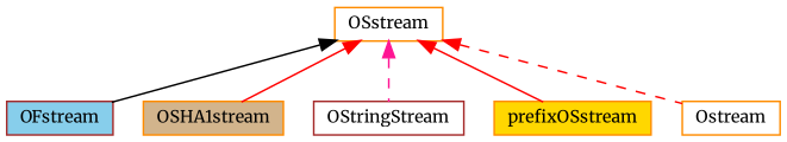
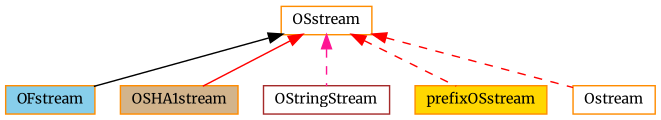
  digraph {
    fontname=Merriweather
    node [color=darkorange fillcolor=white fontname=Merriweather fontsize=10 shape=record style=filled]
    edge [color=red dir=back fontname=Merriweather fontsize=10 labelfontname=Helvetica labelfontsize=10 style=solid]
    n1 [fontcolor=black height=0.2 label=OSstream width=0.4]
-   n2 [color=brown fillcolor=skyblue height=0.2 label=OFstream width=0.4]
+   n2 [fillcolor=skyblue height=0.2 label=OFstream width=0.4]
    n3 [fillcolor=tan height=0.2 label=OSHA1stream width=0.4]
    n4 [color=brown height=0.2 label=OStringStream width=0.4]
    n5 [fillcolor=gold height=0.2 label=prefixOSstream width=0.4]
    n6 [height=0.2 label=Ostream width=0.4]
    n1 -> n2 [color=black]
    n1 -> n3
    n1 -> n4 [color=deeppink style=dashed]
-   n1 -> n5
+   n1 -> n5 [style=dashed]
    n1 -> n6 [style=dashed]
  }
